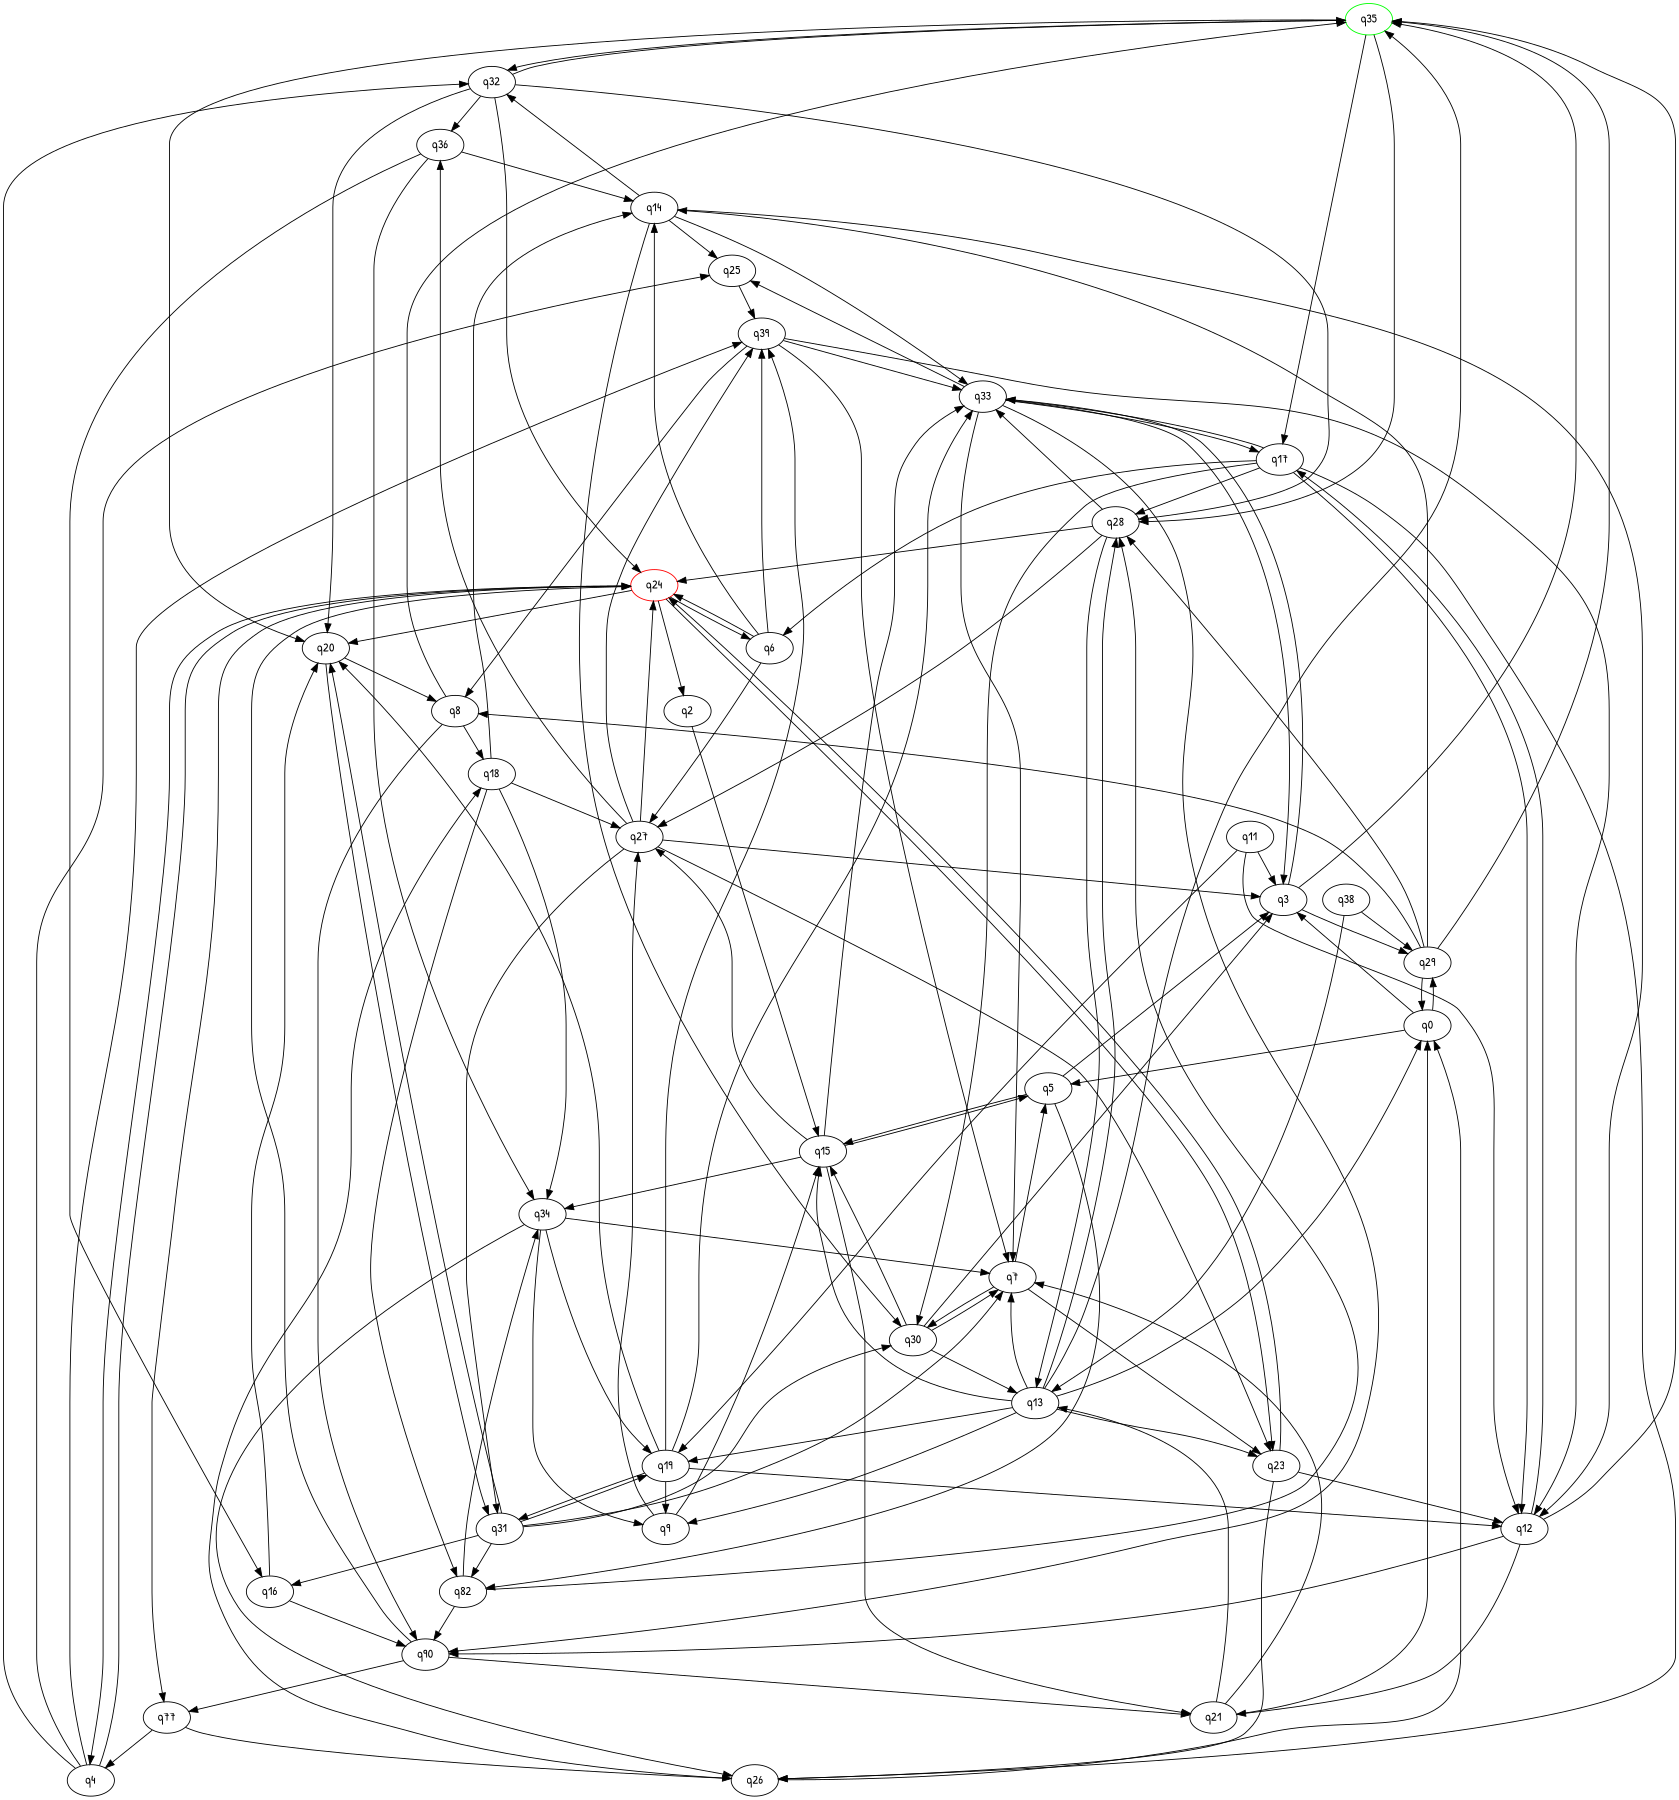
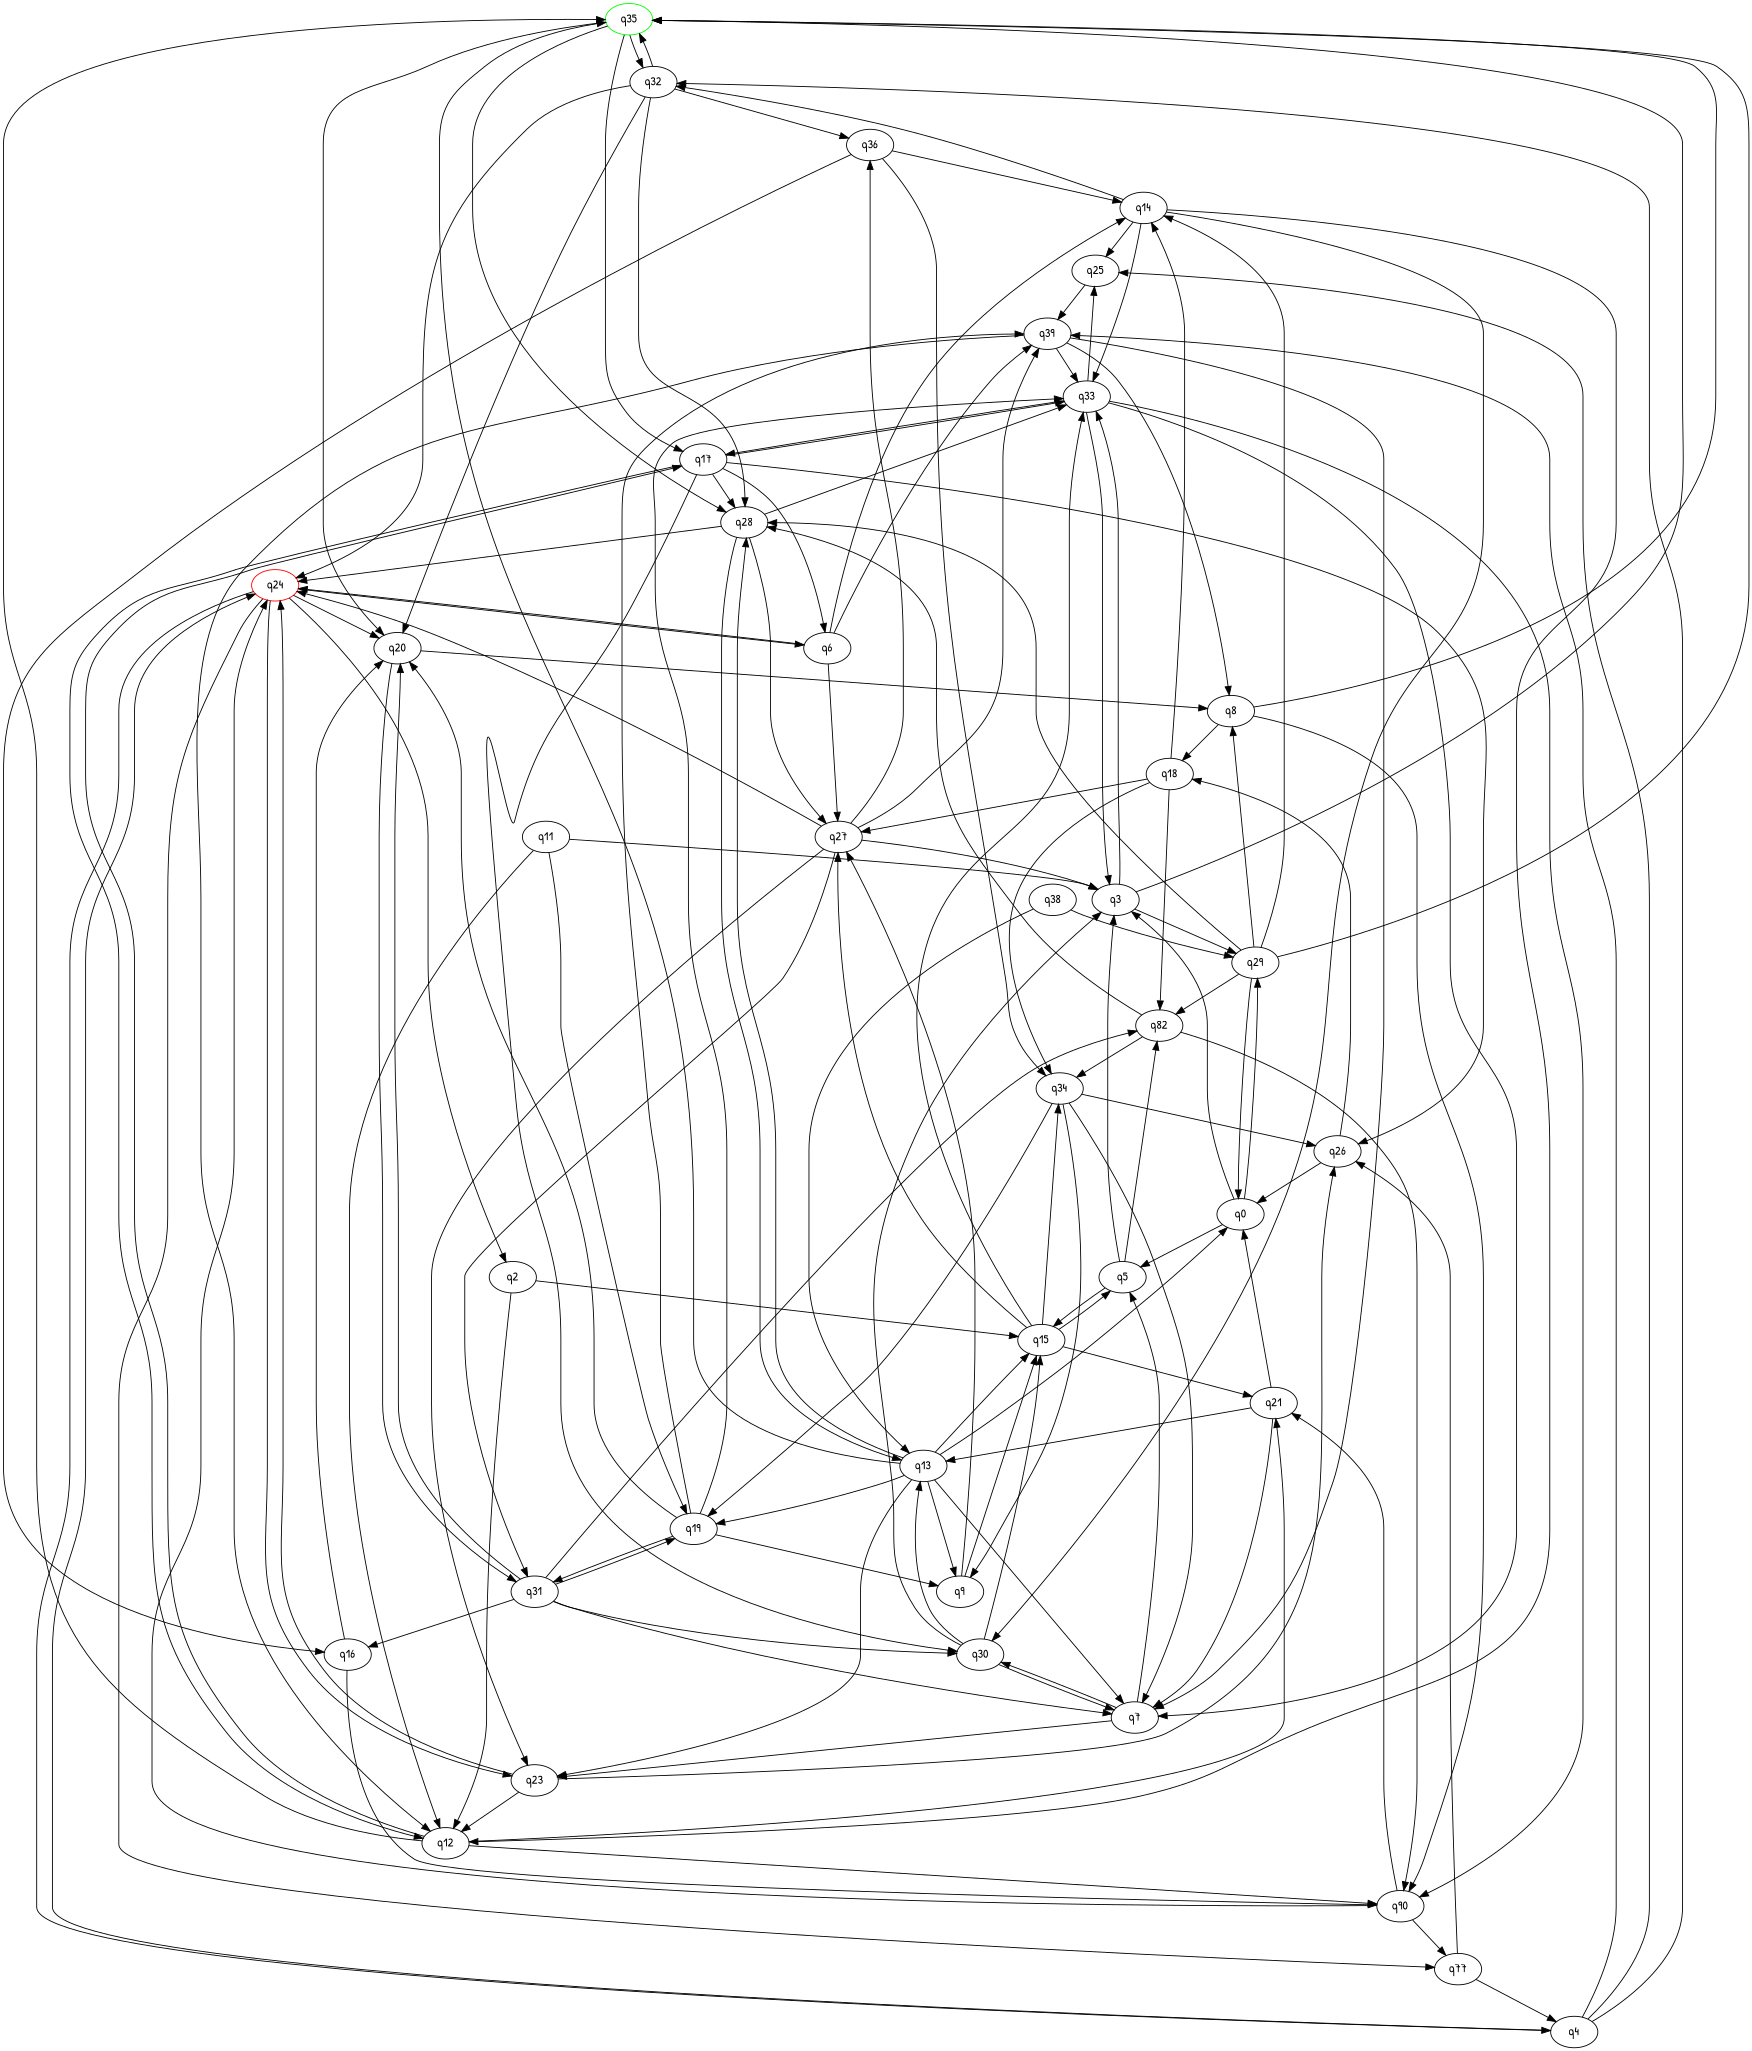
  digraph {
    fontname="Patrick Hand"
    node [fontname="Patrick Hand"]
    edge [fontname="Patrick Hand"]
    q35 [color=green initial=1]
    q32
    q17
    q28
    q20
    q24 [color=red final=1]
    q36
    q6
    q33
    q12
    q30
    q26
    q13
    q27
    q8
    q31
    q2
    q4
    q23
    n20 [label=q77]
    q15
    q25
    q39
    q14
    q0
    q3
    q5
    q29
    n29 [label=q82]
    n30 [label=q90]
    q7
    q21
    q34
    q18
    q9
    q19
    q16
    q11
    q38
    q35 -> q32
    q35 -> q17
    q35 -> q28
    q35 -> q20
    q32 -> q35
    q32 -> q28
    q32 -> q20
    q32 -> q24
    q32 -> q36
    q17 -> q28
    q17 -> q6
    q17 -> q33
    q17 -> q12
    q17 -> q30
    q17 -> q26
    q28 -> q24
    q28 -> q33
    q28 -> q13
    q28 -> q27
    q20 -> q8
    q20 -> q31
    q24 -> q20
    q24 -> q6
    q24 -> q2
    q24 -> q4
    q24 -> q23
    q24 -> n20
    q36 -> q14
    q36 -> q34
    q36 -> q16
    q6 -> q24
    q6 -> q27
    q6 -> q39
    q6 -> q14
    q33 -> q17
    q33 -> q25
    q33 -> q3
    q33 -> n30
    q33 -> q7
    q12 -> q35
    q12 -> q17
    q12 -> n30
    q12 -> q21
    q30 -> q13
    q30 -> q15
    q30 -> q3
    q30 -> q7
    q26 -> q0
    q26 -> q18
    q13 -> q35
    q13 -> q28
    q13 -> q23
    q13 -> q15
    q13 -> q0
    q13 -> q7
    q13 -> q9
    q13 -> q19
    q27 -> q24
    q27 -> q36
    q27 -> q31
    q27 -> q23
    q27 -> q39
    q27 -> q3
    q8 -> q35
    q8 -> n30
    q8 -> q18
    q31 -> q20
    q31 -> q30
    q31 -> n29
    q31 -> q7
    q31 -> q19
    q31 -> q16
-   q19 -> q12
+   q2 -> q12
    q2 -> q15
    q4 -> q32
    q4 -> q24
    q4 -> q25
    q4 -> q39
    q23 -> q24
    q23 -> q12
    q23 -> q26
    n20 -> q26
    n20 -> q4
    q15 -> q33
    q15 -> q27
    q15 -> q5
    q15 -> q21
    q15 -> q34
    q25 -> q39
    q39 -> q33
    q39 -> q12
    q39 -> q8
    q39 -> q7
    q14 -> q32
    q14 -> q33
    q14 -> q12
    q14 -> q30
    q14 -> q25
    q0 -> q3
    q0 -> q5
    q0 -> q29
    q3 -> q35
    q3 -> q33
    q3 -> q29
    q5 -> q15
    q5 -> q3
    q5 -> n29
    q29 -> q35
    q29 -> q28
    q29 -> q8
    q29 -> q14
    q29 -> q0
+   q29 -> n29
    n29 -> q28
    n29 -> n30
    n29 -> q34
    n30 -> q24
    n30 -> n20
    n30 -> q21
    q7 -> q30
    q7 -> q23
    q7 -> q5
    q21 -> q13
    q21 -> q0
    q21 -> q7
    q34 -> q26
    q34 -> q7
    q34 -> q9
    q34 -> q19
    q18 -> q27
    q18 -> q14
    q18 -> n29
    q18 -> q34
    q9 -> q27
    q9 -> q15
    q19 -> q20
    q19 -> q33
    q19 -> q31
    q19 -> q39
    q19 -> q9
    q16 -> q20
    q16 -> n30
    q11 -> q12
    q11 -> q3
    q11 -> q19
    q38 -> q13
    q38 -> q29
  }
